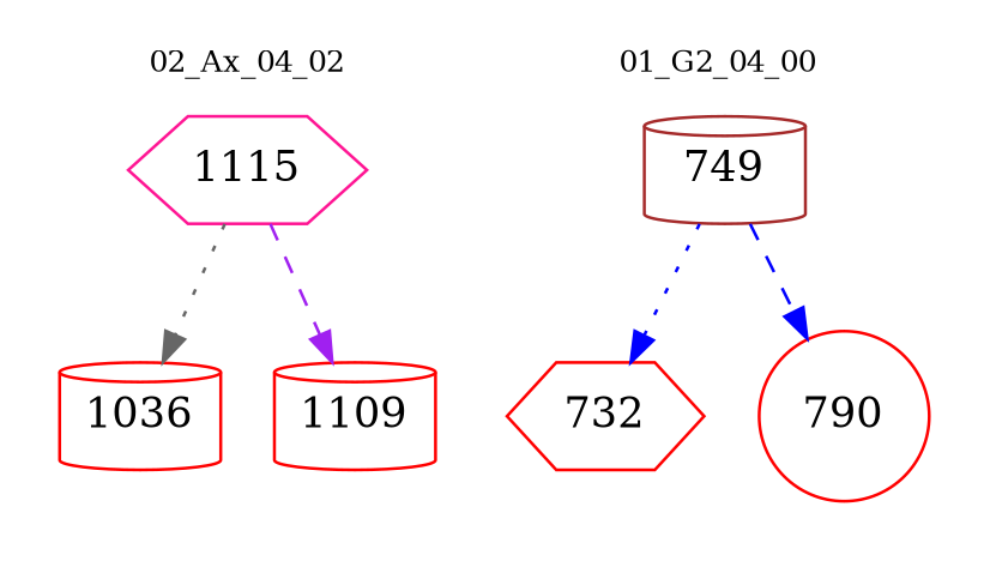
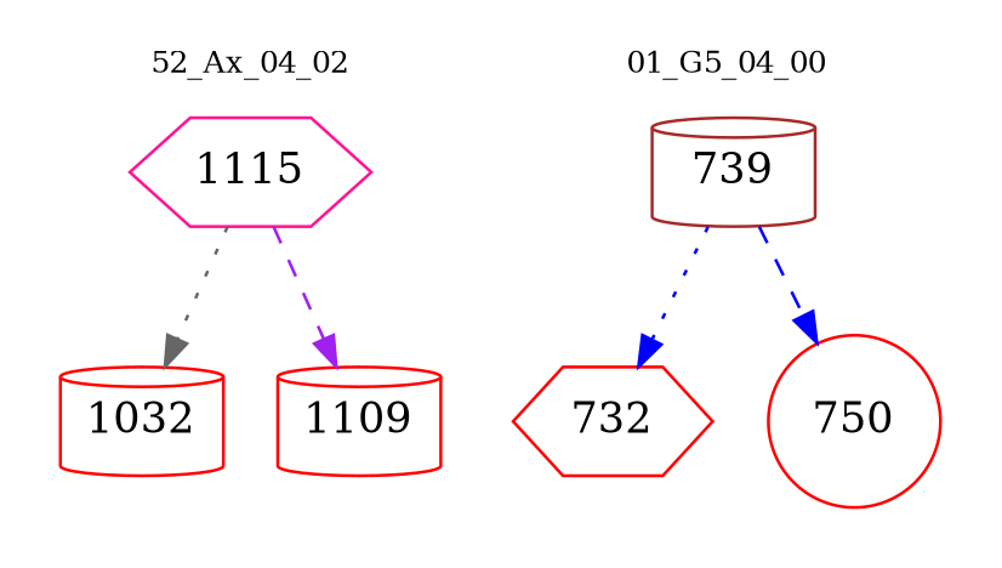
  digraph {
    node [color=red shape=cylinder]
    edge [color=blue style=dotted]
    n1 [color=deeppink label=1115 shape=hexagon]
-   n2 [label=1036]
+   n2 [label=1032]
    n3 [label=1109]
-   n4 [color=brown label=749]
+   n4 [color=brown label=739]
    n5 [label=732 shape=hexagon]
-   n6 [label=790 shape=circle]
+   n6 [label=750 shape=circle]
    subgraph cluster_1 {
      color=white
      fontsize=10
-     label="02_Ax_04_02"
+     label="52_Ax_04_02"
      n1
      n2
      n3
    }
    subgraph cluster_2 {
      color=white
      fontsize=10
-     label="01_G2_04_00"
+     label="01_G5_04_00"
      n4
      n5
      n6
    }
    n1 -> n2 [color=gray40]
    n1 -> n3 [color=purple style=dashed]
    n4 -> n5
    n4 -> n6 [style=dashed]
  }
